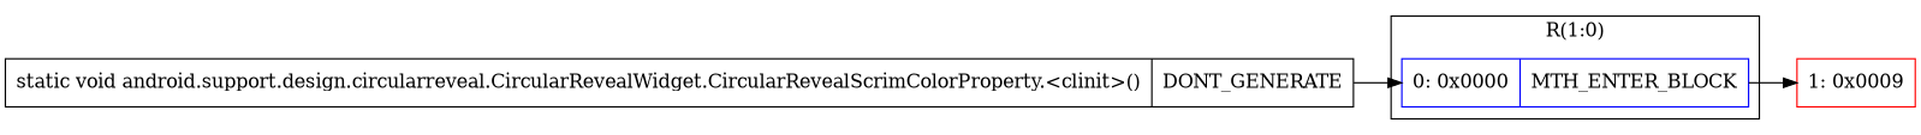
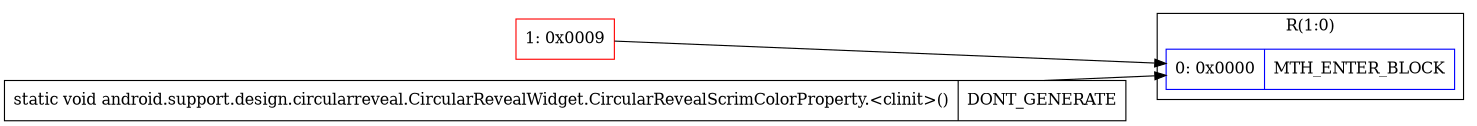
  digraph {
    rankdir=LR
    node [shape=record]
    n1 [color=blue label="{0\:\ 0x0000|MTH_ENTER_BLOCK\l}"]
    n2 [color=red label="{1\:\ 0x0009}"]
    n3 [label="{static void android.support.design.circularreveal.CircularRevealWidget.CircularRevealScrimColorProperty.\<clinit\>()  | DONT_GENERATE\l}"]
    subgraph cluster_1 {
      label="R(1:0)"
      n1
    }
-   n1 -> n2
+   n2 -> n1
    n3 -> n1
  }
